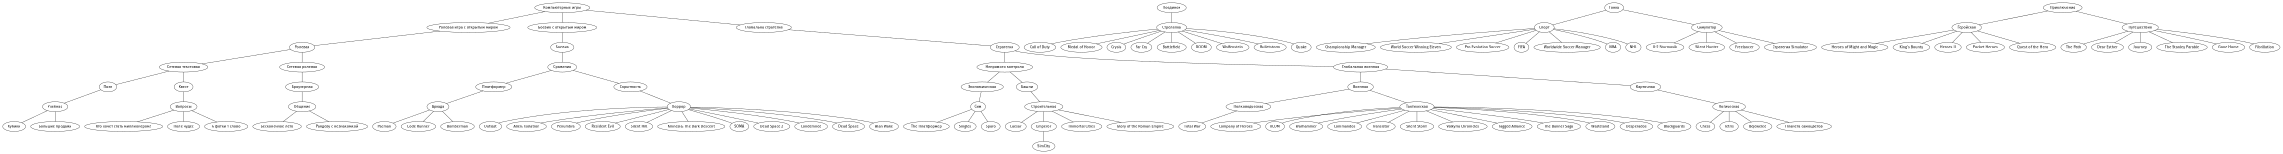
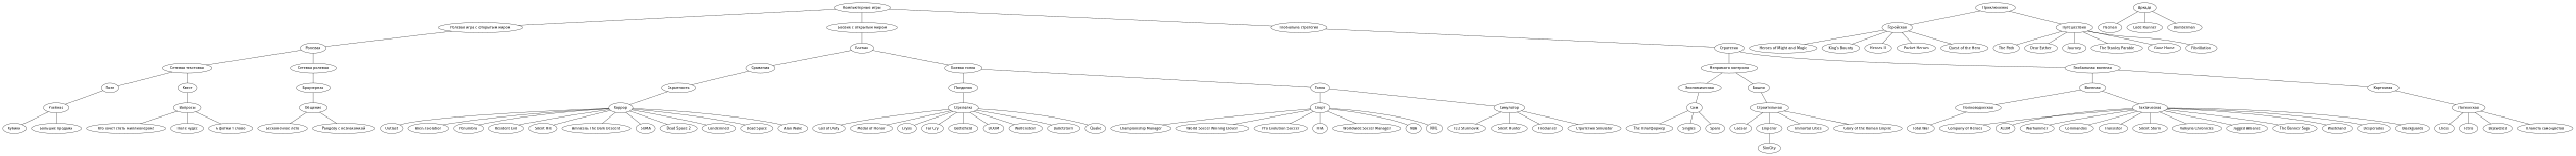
  graph {
    fontname="Fira Sans"
    node [fontname="Fira Sans"]
    edge [fontname="Fira Sans"]
    "Компьютерные игры"
    "Ролевая игра с открытым миром"
    "Боевик с открытым миром"
    "Глобальна стратегия"
    "Ролевая"
    "Боевик"
    "Стратегия"
    "Сетевая текстовая"
    "Сетевая ролевая"
    "Сражения"
+   "Боевая гонка"
    "Непрямого контроля"
    "Глобальная военная"
    "Пазл"
    "Квест"
    "Браузерная"
-   "Платформер"
    "Скрытность"
    "Поединок"
    "Гонка"
    "Экономическая"
    "Башни"
    "Военная"
    "Карточная"
    "Учебная"
    "Вопросы"
    "Общение"
    "Приключения"
    "Геройская"
    "Путешествия"
    "Аркада"
    "Хоррор"
    "Стрелялка"
    "Спорт"
    "Симулятор"
    "Сим"
    "Строительная"
    "Полководческая"
    "Тактическая"
    "Логическая"
    "Кубики"
    "Большие продажи"
    "Кто хочет стать миллионером?"
    "Поле чудес"
    "4 фотки 1 слово"
    "Бесконечное лето"
    "Рандеву с незнакомкой"
    "Heroes of Might and Magic"
    "King's Bounty"
    "Heroes II"
    "Pocket Heroes"
    "Quest of the Hero"
    "The Path"
    "Dear Esther"
    Journey
    "The Stanley Parable"
    "Gone Home"
    Fibrillation
    Pacman
    "Lode Runner"
    Bomberman
    Outlast
    "Alien: Isolation"
    Penumbra
    "Resident Evil"
    "Silent Hill"
    "Amnesia: The Dark Descent"
    SOMA
    "Dead Space 2"
    Condemned
    "Dead Space"
    "Alan Wake"
    "Call of Duty"
    "Medal of Honor"
    Crysis
    "Far Cry"
    Battlefield
    DOOM
    Wolfenstein
    Bulletstorm
    Quake
    "Championship Manager"
    "World Soccer Winning Eleven"
    "Pro Evolution Soccer"
    FIFA
    "Worldwide Soccer Manager"
    NBA
    NHL
    "IL-2 Sturmovik"
    "Silent Hunter"
    Freelancer
    n92 [label="Стратегия Simulator"]
    n93 [label="The Платформер"]
    Singles
    Sparo
    Caesar
    Emperor
    "Immortal Cities"
    "Glory of the Roman Empire"
    "Total War"
    "Company of Heroes"
    XCOM
    Warhammer
    Commandos
    Transistor
    "Silent Storm"
    "Valkyria Chronicles"
    "Jagged Alliance"
    "The Banner Saga"
    Wasteland
    Desperados
    Blackguards
    Chess
    Tetris
    Bejeweled
    "Планета самоцветов"
    SimCity
    "Компьютерные игры" -- "Ролевая игра с открытым миром"
    "Компьютерные игры" -- "Боевик с открытым миром"
    "Компьютерные игры" -- "Глобальна стратегия"
    "Ролевая игра с открытым миром" -- "Ролевая"
    "Боевик с открытым миром" -- "Боевик"
    "Глобальна стратегия" -- "Стратегия"
    "Ролевая" -- "Сетевая текстовая"
    "Ролевая" -- "Сетевая ролевая"
    "Боевик" -- "Сражения"
+   "Боевик" -- "Боевая гонка"
    "Стратегия" -- "Непрямого контроля"
    "Стратегия" -- "Глобальная военная"
    "Сетевая текстовая" -- "Пазл"
    "Сетевая текстовая" -- "Квест"
    "Сетевая ролевая" -- "Браузерная"
-   "Сражения" -- "Платформер"
    "Сражения" -- "Скрытность"
+   "Боевая гонка" -- "Поединок"
+   "Боевая гонка" -- "Гонка"
    "Непрямого контроля" -- "Экономическая"
    "Непрямого контроля" -- "Башни"
    "Глобальная военная" -- "Военная"
    "Глобальная военная" -- "Карточная"
    "Пазл" -- "Учебная"
    "Квест" -- "Вопросы"
    "Браузерная" -- "Общение"
-   "Платформер" -- "Аркада"
    "Скрытность" -- "Хоррор"
    "Поединок" -- "Стрелялка"
    "Гонка" -- "Спорт"
    "Гонка" -- "Симулятор"
    "Экономическая" -- "Сим"
    "Башни" -- "Строительная"
    "Военная" -- "Полководческая"
    "Военная" -- "Тактическая"
    "Карточная" -- "Логическая"
    "Учебная" -- "Кубики"
    "Учебная" -- "Большие продажи"
    "Вопросы" -- "Кто хочет стать миллионером?"
    "Вопросы" -- "Поле чудес"
    "Вопросы" -- "4 фотки 1 слово"
    "Общение" -- "Бесконечное лето"
    "Общение" -- "Рандеву с незнакомкой"
    "Приключения" -- "Геройская"
    "Приключения" -- "Путешествия"
    "Геройская" -- "Heroes of Might and Magic"
    "Геройская" -- "King's Bounty"
    "Геройская" -- "Heroes II"
    "Геройская" -- "Pocket Heroes"
    "Геройская" -- "Quest of the Hero"
    "Путешествия" -- "The Path"
    "Путешествия" -- "Dear Esther"
    "Путешествия" -- Journey
    "Путешествия" -- "The Stanley Parable"
    "Путешествия" -- "Gone Home"
    "Путешествия" -- Fibrillation
    "Аркада" -- Pacman
    "Аркада" -- "Lode Runner"
    "Аркада" -- Bomberman
    "Хоррор" -- Outlast
    "Хоррор" -- "Alien: Isolation"
    "Хоррор" -- Penumbra
    "Хоррор" -- "Resident Evil"
    "Хоррор" -- "Silent Hill"
    "Хоррор" -- "Amnesia: The Dark Descent"
    "Хоррор" -- SOMA
    "Хоррор" -- "Dead Space 2"
    "Хоррор" -- Condemned
    "Хоррор" -- "Dead Space"
    "Хоррор" -- "Alan Wake"
    "Стрелялка" -- "Call of Duty"
    "Стрелялка" -- "Medal of Honor"
    "Стрелялка" -- Crysis
    "Стрелялка" -- "Far Cry"
    "Стрелялка" -- Battlefield
    "Стрелялка" -- DOOM
    "Стрелялка" -- Wolfenstein
    "Стрелялка" -- Bulletstorm
    "Стрелялка" -- Quake
    "Спорт" -- "Championship Manager"
    "Спорт" -- "World Soccer Winning Eleven"
    "Спорт" -- "Pro Evolution Soccer"
    "Спорт" -- FIFA
    "Спорт" -- "Worldwide Soccer Manager"
    "Спорт" -- NBA
    "Спорт" -- NHL
    "Симулятор" -- "IL-2 Sturmovik"
    "Симулятор" -- "Silent Hunter"
    "Симулятор" -- Freelancer
    "Симулятор" -- n92
    "Сим" -- n93
    "Сим" -- Singles
    "Сим" -- Sparo
    "Строительная" -- Caesar
    "Строительная" -- Emperor
    "Строительная" -- "Immortal Cities"
    "Строительная" -- "Glory of the Roman Empire"
    "Полководческая" -- "Total War"
    "Тактическая" -- "Company of Heroes"
    "Тактическая" -- XCOM
    "Тактическая" -- Warhammer
    "Тактическая" -- Commandos
    "Тактическая" -- Transistor
    "Тактическая" -- "Silent Storm"
    "Тактическая" -- "Valkyria Chronicles"
    "Тактическая" -- "Jagged Alliance"
    "Тактическая" -- "The Banner Saga"
    "Тактическая" -- Wasteland
    "Тактическая" -- Desperados
    "Тактическая" -- Blackguards
    "Логическая" -- Chess
    "Логическая" -- Tetris
    "Логическая" -- Bejeweled
    "Логическая" -- "Планета самоцветов"
    Emperor -- SimCity
  }
